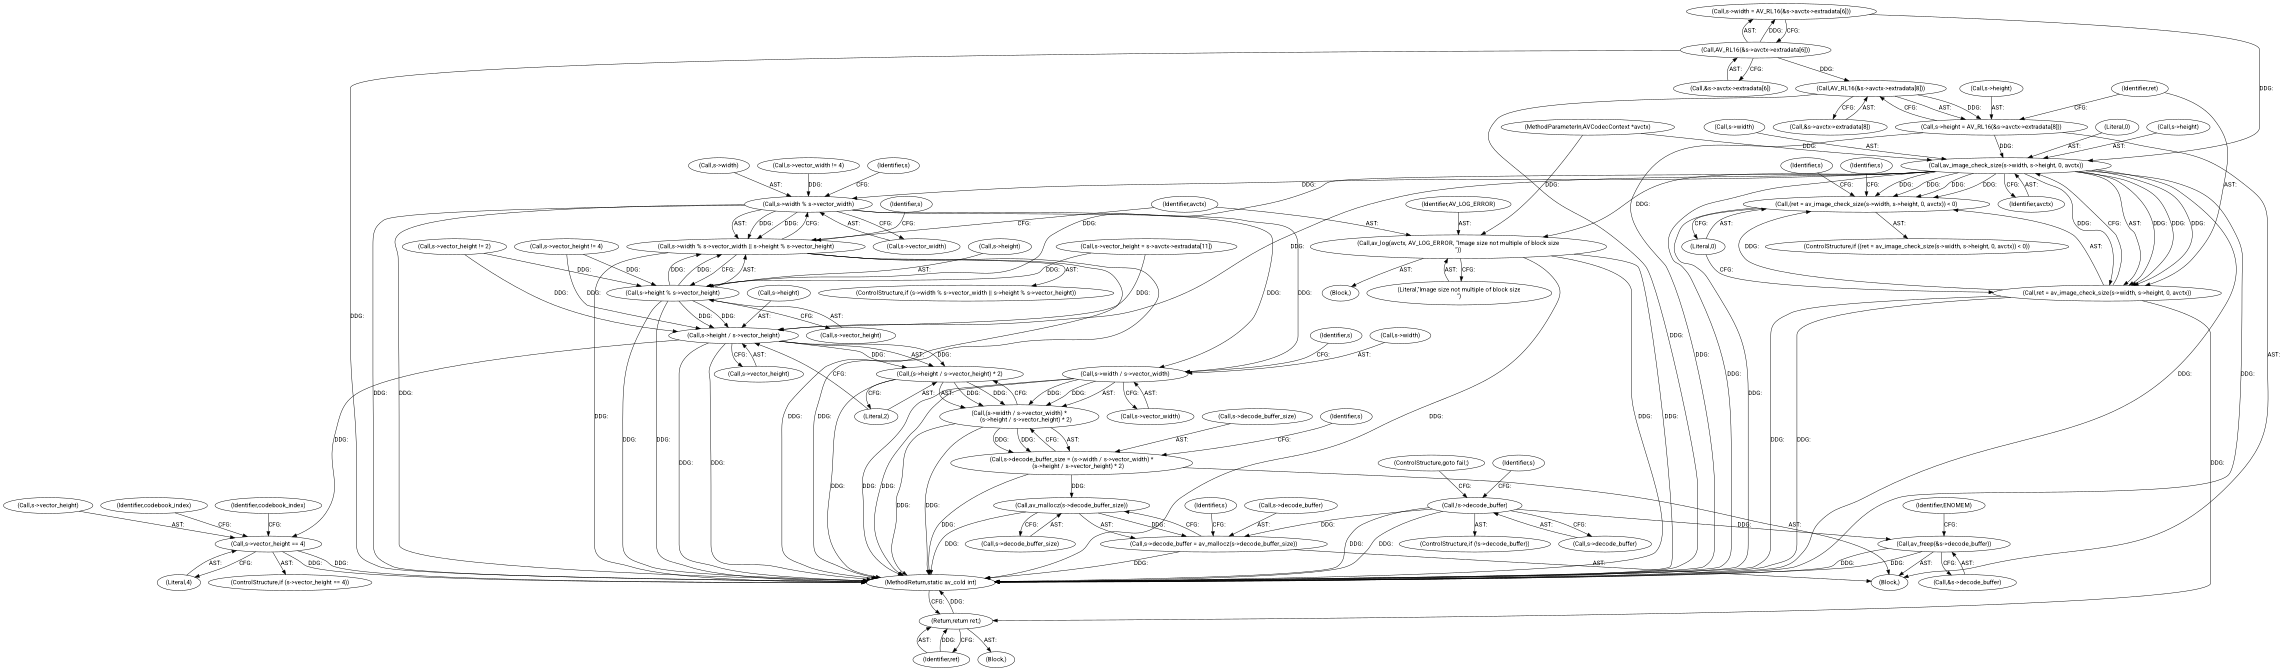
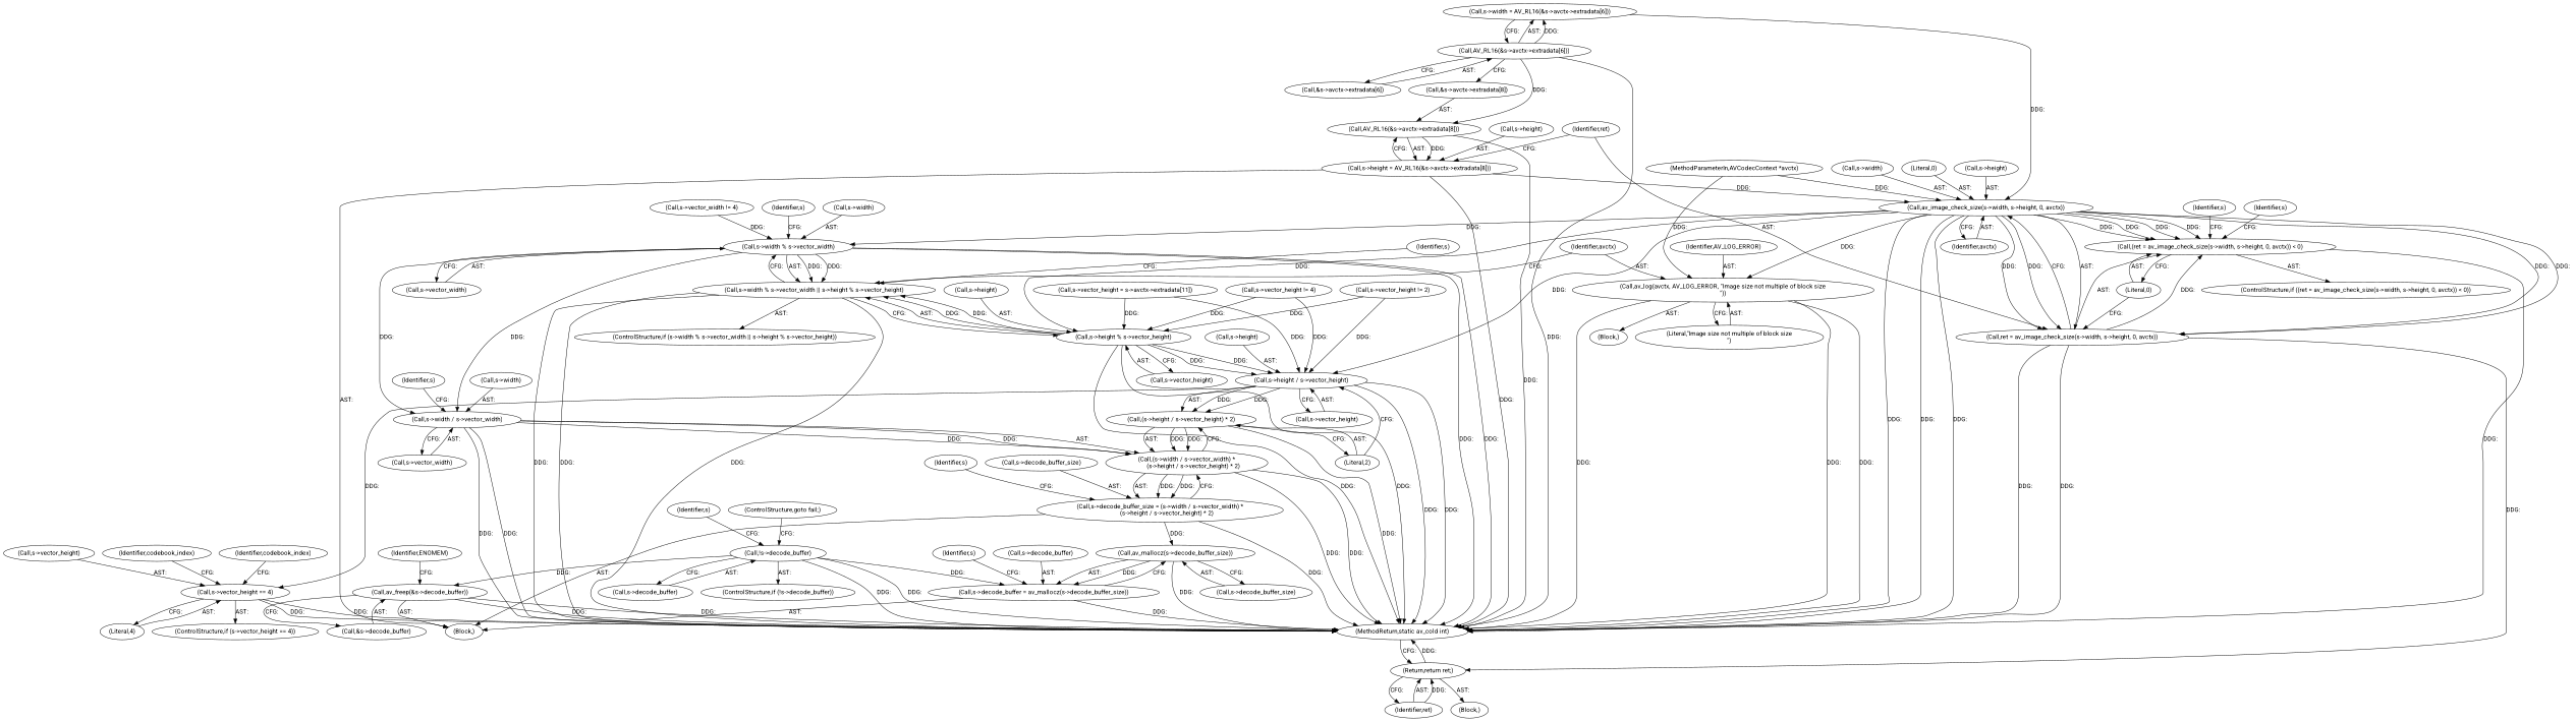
  digraph {
    fontname=Roboto
    node [fontname=Roboto]
    edge [fontname=Roboto]
    n1 [label="(Call,AV_RL16(&s->avctx->extradata[8]))"]
    n2 [label="(Call,s->height = AV_RL16(&s->avctx->extradata[8]))"]
    n3 [label="(Call,&s->avctx->extradata[8])"]
    n4 [label="(MethodReturn,static av_cold int)"]
    n5 [label="(Call,av_image_check_size(s->width, s->height, 0, avctx))"]
    n6 [label="(Block,)"]
    n7 [label="(Return,return ret;)"]
    n8 [label="(Call,AV_RL16(&s->avctx->extradata[6]))"]
    n9 [label="(Call,s->width = AV_RL16(&s->avctx->extradata[6]))"]
    n10 [label="(Call,&s->avctx->extradata[6])"]
    n11 [label="(Call,(ret = av_image_check_size(s->width, s->height, 0, avctx)) < 0)"]
    n12 [label="(Call,ret = av_image_check_size(s->width, s->height, 0, avctx))"]
    n13 [label="(Call,s->width % s->vector_width)"]
    n14 [label="(Call,s->height % s->vector_height)"]
    n15 [label="(Call,s->height / s->vector_height)"]
    n16 [label="(Call,av_log(avctx, AV_LOG_ERROR, \"Image size not multiple of block size\n\"))"]
    n17 [label="(Identifier,avctx)"]
    n18 [label="(Literal,0)"]
    n19 [label="(ControlStructure,if ((ret = av_image_check_size(s->width, s->height, 0, avctx)) < 0))"]
    n20 [label="(Call,s->width % s->vector_width || s->height % s->vector_height)"]
    n21 [label="(Call,s->width / s->vector_width)"]
    n22 [label="(Call,s->vector_width)"]
    n23 [label="(Call,s->vector_height)"]
    n24 [label="(Call,(s->height / s->vector_height) * 2)"]
    n25 [label="(Call,s->vector_height == 4)"]
    n26 [label="(Call,s->vector_height)"]
    n27 [label="(Literal,\"Image size not multiple of block size\n\")"]
    n28 [label="(Block,)"]
    n29 [label="(Identifier,ret)"]
    n30 [label="(Block,)"]
    n31 [label="(ControlStructure,if (s->width % s->vector_width || s->height % s->vector_height))"]
    n32 [label="(Call,(s->width / s->vector_width) *\n        (s->height / s->vector_height) * 2)"]
    n33 [label="(Call,s->vector_width)"]
    n34 [label="(Call,s->decode_buffer_size = (s->width / s->vector_width) *\n        (s->height / s->vector_height) * 2)"]
    n35 [label="(Call,av_mallocz(s->decode_buffer_size))"]
    n36 [label="(Literal,2)"]
    n37 [label="(Call,s->decode_buffer = av_mallocz(s->decode_buffer_size))"]
    n38 [label="(Call,s->decode_buffer_size)"]
    n39 [label="(Call,!s->decode_buffer)"]
    n40 [label="(Call,av_freep(&s->decode_buffer))"]
    n41 [label="(Call,s->decode_buffer)"]
    n42 [label="(ControlStructure,if (!s->decode_buffer))"]
    n43 [label="(Call,&s->decode_buffer)"]
    n44 [label="(Literal,4)"]
    n45 [label="(ControlStructure,if (s->vector_height == 4))"]
    n46 [label="(Identifier,s)"]
    n47 [label="(Identifier,avctx)"]
    n48 [label="(Literal,0)"]
    n49 [label="(Call,s->decode_buffer)"]
    n50 [label="(ControlStructure,goto fail;)"]
    n51 [label="(Call,s->vector_height = s->avctx->extradata[11])"]
    n52 [label="(Call,s->width)"]
    n53 [label="(Identifier,s)"]
    n54 [label="(Identifier,s)"]
    n55 [label="(Identifier,AV_LOG_ERROR)"]
    n56 [label="(Identifier,s)"]
    n57 [label="(Call,s->vector_height)"]
    n58 [label="(Identifier,codebook_index)"]
    n59 [label="(Identifier,codebook_index)"]
    n60 [label="(Call,s->width)"]
    n61 [label="(Call,s->vector_height != 2)"]
    n62 [label="(Call,s->vector_height != 4)"]
    n63 [label="(Call,s->height)"]
    n64 [label="(Call,s->width)"]
    n65 [label="(Identifier,ENOMEM)"]
    n66 [label="(Identifier,ret)"]
    n67 [label="(Call,s->vector_width != 4)"]
    n68 [label="(Call,s->height)"]
    n69 [label="(Call,s->decode_buffer_size)"]
    n70 [label="(Identifier,s)"]
    n71 [label="(Identifier,s)"]
    n72 [label="(Call,s->height)"]
    n73 [label="(Call,s->height)"]
    n74 [label="(Identifier,s)"]
    n75 [label="(Identifier,s)"]
    n76 [label="(MethodParameterIn,AVCodecContext *avctx)"]
    n1 -> n2 [label="AST: "]
    n1 -> n2 [label="DDG: "]
-   n1 -> n3 [label="CFG: "]
+   n8 -> n3 [label="CFG: "]
    n1 -> n4 [label="DDG: "]
    n2 -> n1 [label="CFG: "]
    n2 -> n4 [label="DDG: "]
    n2 -> n5 [label="DDG: "]
    n2 -> n6 [label="AST: "]
    n3 -> n1 [label="AST: "]
    n4 -> n7 [label="CFG: "]
    n5 -> n4 [label="DDG: "]
    n5 -> n4 [label="DDG: "]
    n5 -> n4 [label="DDG: "]
    n5 -> n11 [label="DDG: "]
    n5 -> n11 [label="DDG: "]
    n5 -> n11 [label="DDG: "]
    n5 -> n11 [label="DDG: "]
    n5 -> n12 [label="AST: "]
    n5 -> n12 [label="DDG: "]
    n5 -> n12 [label="DDG: "]
    n5 -> n12 [label="DDG: "]
    n5 -> n12 [label="DDG: "]
    n5 -> n13 [label="DDG: "]
    n5 -> n14 [label="DDG: "]
    n5 -> n15 [label="DDG: "]
    n5 -> n16 [label="DDG: "]
    n5 -> n17 [label="CFG: "]
    n7 -> n4 [label="DDG: "]
    n7 -> n29 [label="CFG: "]
    n7 -> n30 [label="AST: "]
    n8 -> n1 [label="DDG: "]
    n8 -> n4 [label="DDG: "]
    n8 -> n9 [label="AST: "]
    n8 -> n9 [label="DDG: "]
    n8 -> n10 [label="CFG: "]
    n9 -> n5 [label="DDG: "]
    n9 -> n8 [label="CFG: "]
    n10 -> n8 [label="AST: "]
    n11 -> n4 [label="DDG: "]
    n11 -> n18 [label="CFG: "]
    n11 -> n19 [label="AST: "]
    n12 -> n4 [label="DDG: "]
    n12 -> n4 [label="DDG: "]
    n12 -> n5 [label="CFG: "]
    n12 -> n7 [label="DDG: "]
    n12 -> n11 [label="AST: "]
    n12 -> n11 [label="DDG: "]
    n13 -> n4 [label="DDG: "]
    n13 -> n4 [label="DDG: "]
    n13 -> n20 [label="AST: "]
    n13 -> n20 [label="DDG: "]
    n13 -> n20 [label="DDG: "]
    n13 -> n21 [label="DDG: "]
    n13 -> n21 [label="DDG: "]
    n13 -> n22 [label="CFG: "]
    n14 -> n4 [label="DDG: "]
    n14 -> n4 [label="DDG: "]
    n14 -> n15 [label="DDG: "]
    n14 -> n15 [label="DDG: "]
    n14 -> n20 [label="AST: "]
    n14 -> n20 [label="DDG: "]
    n14 -> n20 [label="DDG: "]
    n14 -> n23 [label="CFG: "]
    n15 -> n4 [label="DDG: "]
    n15 -> n4 [label="DDG: "]
    n15 -> n24 [label="AST: "]
    n15 -> n24 [label="DDG: "]
    n15 -> n24 [label="DDG: "]
    n15 -> n25 [label="DDG: "]
    n15 -> n26 [label="CFG: "]
    n16 -> n4 [label="DDG: "]
    n16 -> n4 [label="DDG: "]
    n16 -> n4 [label="DDG: "]
    n16 -> n27 [label="CFG: "]
    n16 -> n28 [label="AST: "]
    n17 -> n5 [label="AST: "]
    n18 -> n11 [label="AST: "]
    n18 -> n12 [label="CFG: "]
    n20 -> n4 [label="DDG: "]
    n20 -> n4 [label="DDG: "]
    n20 -> n4 [label="DDG: "]
    n20 -> n13 [label="CFG: "]
    n20 -> n14 [label="CFG: "]
    n20 -> n31 [label="AST: "]
    n21 -> n4 [label="DDG: "]
    n21 -> n4 [label="DDG: "]
    n21 -> n32 [label="AST: "]
    n21 -> n32 [label="DDG: "]
    n21 -> n32 [label="DDG: "]
    n21 -> n33 [label="CFG: "]
    n22 -> n13 [label="AST: "]
    n23 -> n14 [label="AST: "]
    n24 -> n4 [label="DDG: "]
    n24 -> n32 [label="AST: "]
    n24 -> n32 [label="DDG: "]
    n24 -> n32 [label="DDG: "]
    n24 -> n36 [label="CFG: "]
    n25 -> n4 [label="DDG: "]
    n25 -> n4 [label="DDG: "]
    n25 -> n44 [label="CFG: "]
    n25 -> n45 [label="AST: "]
    n26 -> n15 [label="AST: "]
    n27 -> n16 [label="AST: "]
    n29 -> n7 [label="AST: "]
    n29 -> n7 [label="DDG: "]
    n32 -> n4 [label="DDG: "]
    n32 -> n4 [label="DDG: "]
    n32 -> n24 [label="CFG: "]
    n32 -> n34 [label="AST: "]
    n32 -> n34 [label="DDG: "]
    n32 -> n34 [label="DDG: "]
    n33 -> n21 [label="AST: "]
    n34 -> n4 [label="DDG: "]
    n34 -> n6 [label="AST: "]
    n34 -> n32 [label="CFG: "]
    n34 -> n35 [label="DDG: "]
    n35 -> n4 [label="DDG: "]
    n35 -> n37 [label="AST: "]
    n35 -> n37 [label="DDG: "]
    n35 -> n38 [label="CFG: "]
    n36 -> n15 [label="CFG: "]
    n36 -> n24 [label="AST: "]
    n37 -> n4 [label="DDG: "]
    n37 -> n6 [label="AST: "]
    n37 -> n35 [label="CFG: "]
    n38 -> n35 [label="AST: "]
    n39 -> n4 [label="DDG: "]
    n39 -> n4 [label="DDG: "]
    n39 -> n37 [label="DDG: "]
    n39 -> n40 [label="DDG: "]
    n39 -> n41 [label="CFG: "]
    n39 -> n42 [label="AST: "]
    n40 -> n4 [label="DDG: "]
    n40 -> n4 [label="DDG: "]
    n40 -> n6 [label="AST: "]
    n40 -> n43 [label="CFG: "]
    n41 -> n39 [label="AST: "]
    n43 -> n40 [label="AST: "]
    n44 -> n25 [label="AST: "]
    n46 -> n34 [label="CFG: "]
    n47 -> n16 [label="AST: "]
    n47 -> n20 [label="CFG: "]
    n48 -> n5 [label="AST: "]
    n49 -> n37 [label="AST: "]
    n50 -> n39 [label="CFG: "]
    n51 -> n14 [label="DDG: "]
    n51 -> n15 [label="DDG: "]
    n52 -> n21 [label="AST: "]
    n53 -> n21 [label="CFG: "]
    n54 -> n20 [label="CFG: "]
    n55 -> n16 [label="AST: "]
    n56 -> n11 [label="CFG: "]
    n57 -> n25 [label="AST: "]
    n58 -> n25 [label="CFG: "]
    n59 -> n25 [label="CFG: "]
    n60 -> n13 [label="AST: "]
    n61 -> n14 [label="DDG: "]
    n61 -> n15 [label="DDG: "]
    n62 -> n14 [label="DDG: "]
    n62 -> n15 [label="DDG: "]
    n63 -> n5 [label="AST: "]
    n64 -> n5 [label="AST: "]
    n65 -> n40 [label="CFG: "]
    n66 -> n2 [label="CFG: "]
    n66 -> n12 [label="AST: "]
    n67 -> n13 [label="DDG: "]
    n68 -> n15 [label="AST: "]
    n69 -> n34 [label="AST: "]
    n70 -> n11 [label="CFG: "]
    n71 -> n13 [label="CFG: "]
    n72 -> n14 [label="AST: "]
    n73 -> n2 [label="AST: "]
    n74 -> n37 [label="CFG: "]
    n75 -> n39 [label="CFG: "]
    n76 -> n5 [label="DDG: "]
    n76 -> n16 [label="DDG: "]
  }
